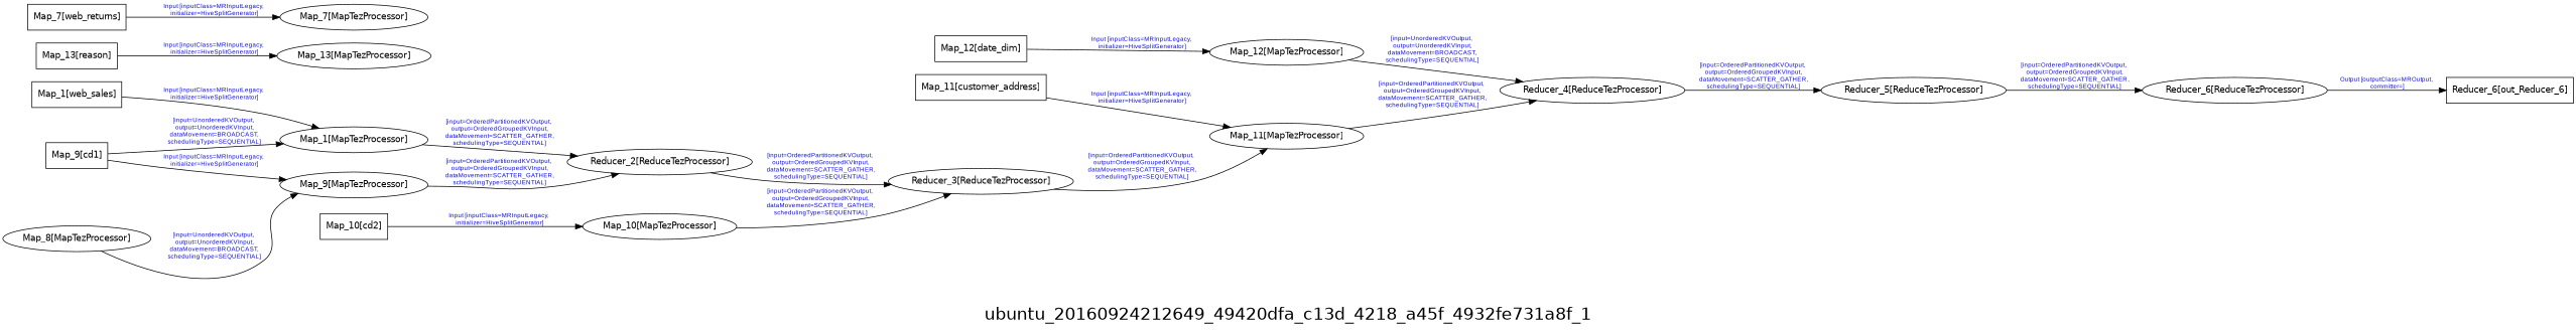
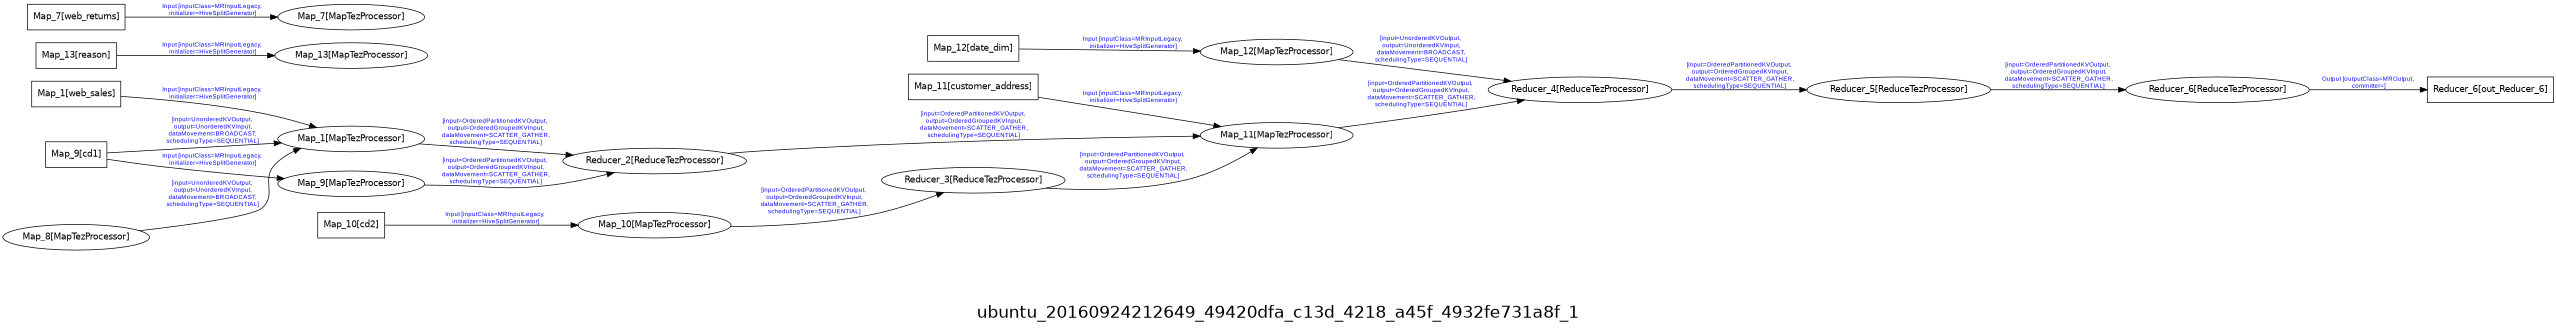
  digraph {
    fontname=Helvetica
    fontsize=24
    label=ubuntu_20160924212649_49420dfa_c13d_4218_a45f_4932fe731a8f_1
    rankdir=LR
    node [fontname=Helvetica fontsize=12]
    edge [fontcolor=blue fontname=Arial fontsize=9]
    n1 [label="Map_12[MapTezProcessor]"]
    n2 [label="Reducer_4[ReduceTezProcessor]"]
    n3 [label="Reducer_5[ReduceTezProcessor]"]
    n4 [label="Reducer_6[ReduceTezProcessor]"]
    n5 [label="Map_13[MapTezProcessor]"]
    n6 [label="Map_1[web_sales]" shape=box]
    n7 [label="Map_1[MapTezProcessor]"]
    n8 [label="Reducer_2[ReduceTezProcessor]"]
    n9 [label="Reducer_3[ReduceTezProcessor]"]
    n10 [label="Map_7[MapTezProcessor]"]
    n11 [label="Map_10[cd2]" shape=box]
    n12 [label="Map_10[MapTezProcessor]"]
    n13 [label="Map_11[MapTezProcessor]"]
    n14 [label="Map_13[reason]" shape=box]
    n15 [label="Reducer_6[out_Reducer_6]" shape=box]
    n16 [label="Map_12[date_dim]" shape=box]
    n17 [label="Map_9[MapTezProcessor]"]
    n18 [label="Map_9[cd1]" shape=box]
    n19 [label="Map_8[MapTezProcessor]"]
    n20 [label="Map_7[web_returns]" shape=box]
    n21 [label="Map_11[customer_address]" shape=box]
    n1 -> n2 [label="[input=UnorderedKVOutput,\n output=UnorderedKVInput,\n dataMovement=BROADCAST,\n schedulingType=SEQUENTIAL]"]
    n2 -> n3 [label="[input=OrderedPartitionedKVOutput,\n output=OrderedGroupedKVInput,\n dataMovement=SCATTER_GATHER,\n schedulingType=SEQUENTIAL]"]
    n3 -> n4 [label="[input=OrderedPartitionedKVOutput,\n output=OrderedGroupedKVInput,\n dataMovement=SCATTER_GATHER,\n schedulingType=SEQUENTIAL]"]
    n4 -> n15 [label="Output [outputClass=MROutput,\n committer=]"]
    n6 -> n7 [label="Input [inputClass=MRInputLegacy,\n initializer=HiveSplitGenerator]"]
    n7 -> n8 [label="[input=OrderedPartitionedKVOutput,\n output=OrderedGroupedKVInput,\n dataMovement=SCATTER_GATHER,\n schedulingType=SEQUENTIAL]"]
-   n8 -> n9 [label="[input=OrderedPartitionedKVOutput,\n output=OrderedGroupedKVInput,\n dataMovement=SCATTER_GATHER,\n schedulingType=SEQUENTIAL]"]
+   n8 -> n13 [label="[input=OrderedPartitionedKVOutput,\n output=OrderedGroupedKVInput,\n dataMovement=SCATTER_GATHER,\n schedulingType=SEQUENTIAL]"]
    n9 -> n13 [label="[input=OrderedPartitionedKVOutput,\n output=OrderedGroupedKVInput,\n dataMovement=SCATTER_GATHER,\n schedulingType=SEQUENTIAL]"]
    n11 -> n12 [label="Input [inputClass=MRInputLegacy,\n initializer=HiveSplitGenerator]"]
    n12 -> n9 [label="[input=OrderedPartitionedKVOutput,\n output=OrderedGroupedKVInput,\n dataMovement=SCATTER_GATHER,\n schedulingType=SEQUENTIAL]"]
    n13 -> n2 [label="[input=OrderedPartitionedKVOutput,\n output=OrderedGroupedKVInput,\n dataMovement=SCATTER_GATHER,\n schedulingType=SEQUENTIAL]"]
    n14 -> n5 [label="Input [inputClass=MRInputLegacy,\n initializer=HiveSplitGenerator]"]
    n16 -> n1 [label="Input [inputClass=MRInputLegacy,\n initializer=HiveSplitGenerator]"]
    n17 -> n8 [label="[input=OrderedPartitionedKVOutput,\n output=OrderedGroupedKVInput,\n dataMovement=SCATTER_GATHER,\n schedulingType=SEQUENTIAL]"]
    n18 -> n7 [label="[input=UnorderedKVOutput,\n output=UnorderedKVInput,\n dataMovement=BROADCAST,\n schedulingType=SEQUENTIAL]"]
    n18 -> n17 [label="Input [inputClass=MRInputLegacy,\n initializer=HiveSplitGenerator]"]
-   n19 -> n17 [label="[input=UnorderedKVOutput,\n output=UnorderedKVInput,\n dataMovement=BROADCAST,\n schedulingType=SEQUENTIAL]"]
+   n19 -> n7 [label="[input=UnorderedKVOutput,\n output=UnorderedKVInput,\n dataMovement=BROADCAST,\n schedulingType=SEQUENTIAL]"]
    n20 -> n10 [label="Input [inputClass=MRInputLegacy,\n initializer=HiveSplitGenerator]"]
    n21 -> n13 [label="Input [inputClass=MRInputLegacy,\n initializer=HiveSplitGenerator]"]
  }
